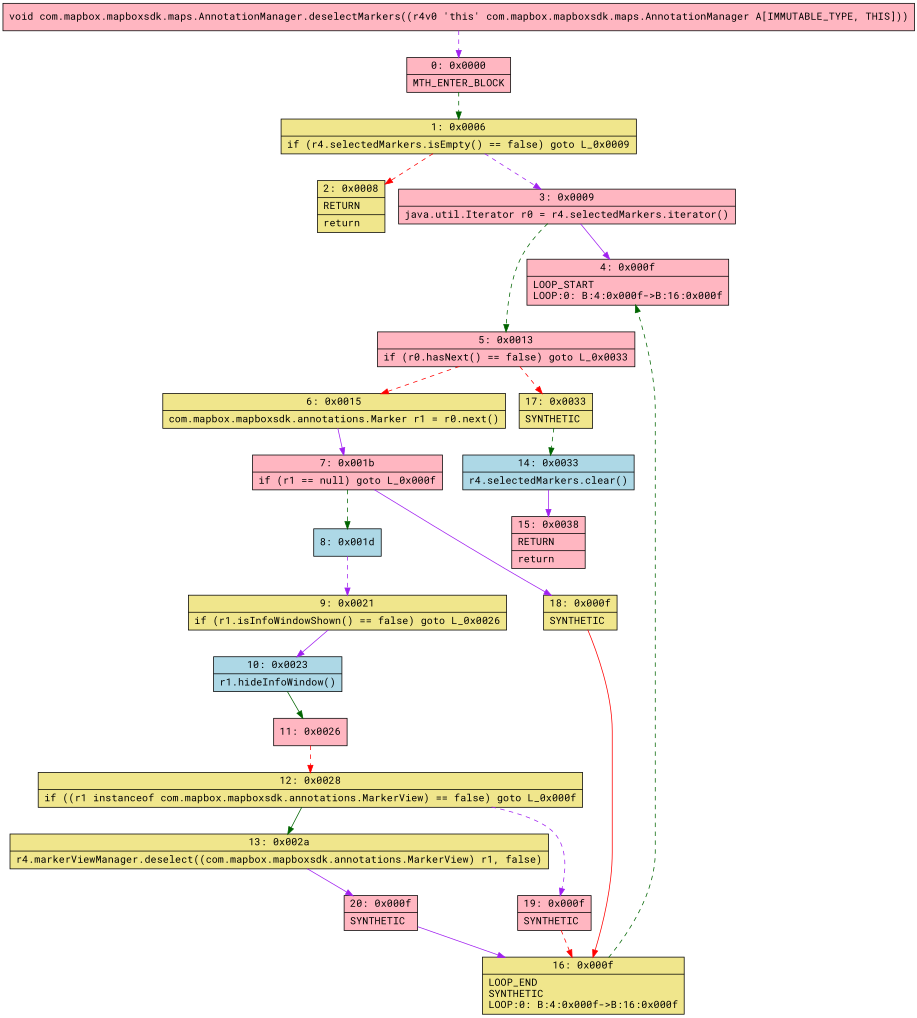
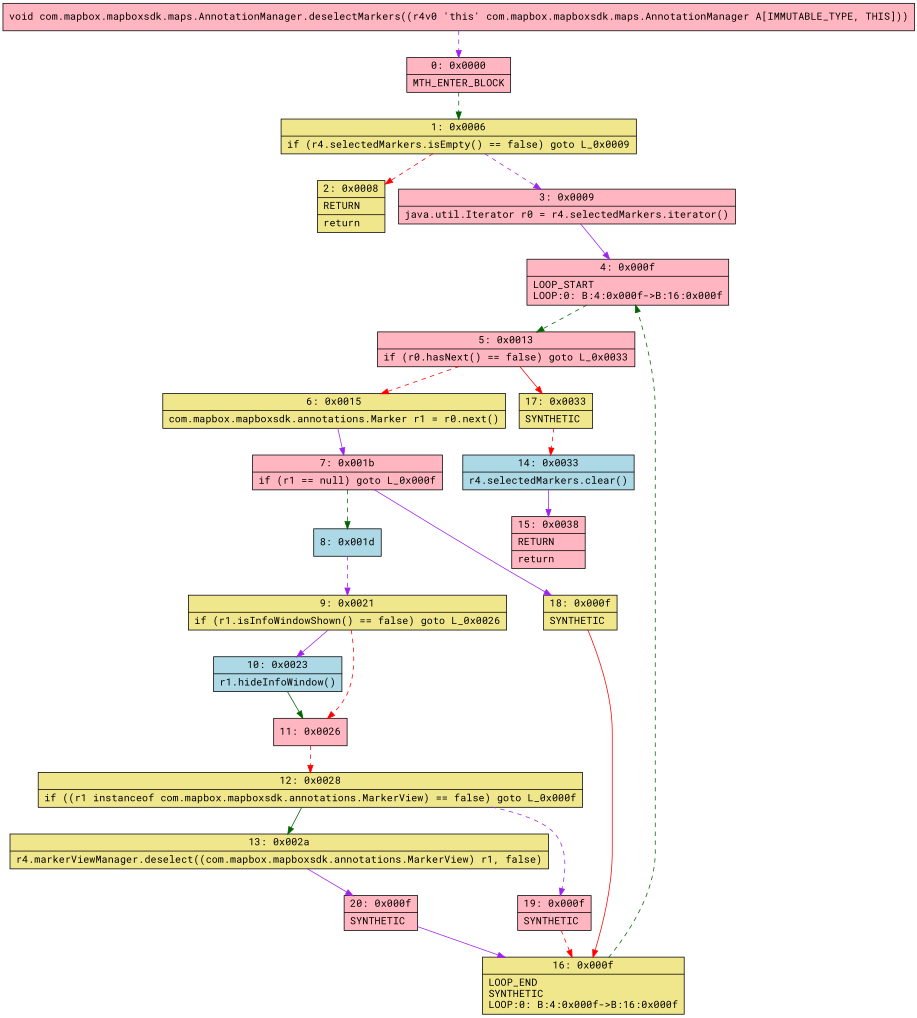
  digraph {
    fontname="Roboto Mono"
    node [fillcolor=lightpink fontname="Roboto Mono" shape=record style=filled]
    edge [color=purple fontname="Roboto Mono" style=dashed]
    n1 [label="{0\:\ 0x0000|MTH_ENTER_BLOCK\l}"]
    n2 [fillcolor=khaki label="{1\:\ 0x0006|if (r4.selectedMarkers.isEmpty() == false) goto L_0x0009\l}"]
    n3 [fillcolor=khaki label="{2\:\ 0x0008|RETURN\l|return\l}"]
    n4 [label="{3\:\ 0x0009|java.util.Iterator r0 = r4.selectedMarkers.iterator()\l}"]
    n5 [label="{4\:\ 0x000f|LOOP_START\lLOOP:0: B:4:0x000f\-\>B:16:0x000f\l}"]
    n6 [label="{5\:\ 0x0013|if (r0.hasNext() == false) goto L_0x0033\l}"]
    n7 [fillcolor=khaki label="{6\:\ 0x0015|com.mapbox.mapboxsdk.annotations.Marker r1 = r0.next()\l}"]
    n8 [fillcolor=khaki label="{17\:\ 0x0033|SYNTHETIC\l}"]
    n9 [label="{7\:\ 0x001b|if (r1 == null) goto L_0x000f\l}"]
    n10 [fillcolor=lightblue label="{14\:\ 0x0033|r4.selectedMarkers.clear()\l}"]
    n11 [fillcolor=lightblue label="{8\:\ 0x001d}"]
    n12 [fillcolor=khaki label="{18\:\ 0x000f|SYNTHETIC\l}"]
    n13 [fillcolor=khaki label="{9\:\ 0x0021|if (r1.isInfoWindowShown() == false) goto L_0x0026\l}"]
    n14 [fillcolor=khaki label="{16\:\ 0x000f|LOOP_END\lSYNTHETIC\lLOOP:0: B:4:0x000f\-\>B:16:0x000f\l}"]
    n15 [fillcolor=lightblue label="{10\:\ 0x0023|r1.hideInfoWindow()\l}"]
    n16 [label="{11\:\ 0x0026}"]
    n17 [fillcolor=khaki label="{12\:\ 0x0028|if ((r1 instanceof com.mapbox.mapboxsdk.annotations.MarkerView) == false) goto L_0x000f\l}"]
    n18 [fillcolor=khaki label="{13\:\ 0x002a|r4.markerViewManager.deselect((com.mapbox.mapboxsdk.annotations.MarkerView) r1, false)\l}"]
    n19 [label="{19\:\ 0x000f|SYNTHETIC\l}"]
    n20 [label="{20\:\ 0x000f|SYNTHETIC\l}"]
    n21 [label="{15\:\ 0x0038|RETURN\l|return\l}"]
    n22 [label="{void com.mapbox.mapboxsdk.maps.AnnotationManager.deselectMarkers((r4v0 'this' com.mapbox.mapboxsdk.maps.AnnotationManager A[IMMUTABLE_TYPE, THIS])) }"]
    n1 -> n2 [color=darkgreen]
    n2 -> n3 [color=red]
    n2 -> n4
    n4 -> n5 [style=solid]
-   n4 -> n6 [color=darkgreen]
+   n5 -> n6 [color=darkgreen]
    n6 -> n7 [color=red]
-   n6 -> n8 [color=red]
+   n6 -> n8 [color=red style=solid]
    n7 -> n9 [style=solid]
-   n8 -> n10 [color=darkgreen]
+   n8 -> n10 [color=red]
    n9 -> n11 [color=darkgreen]
    n9 -> n12 [style=solid]
    n10 -> n21 [style=solid]
    n11 -> n13
    n12 -> n14 [color=red style=solid]
    n13 -> n15 [style=solid]
+   n13 -> n16 [color=red]
    n14 -> n5 [color=darkgreen]
    n15 -> n16 [color=darkgreen style=solid]
    n16 -> n17 [color=red]
    n17 -> n18 [color=darkgreen style=solid]
    n17 -> n19
    n18 -> n20 [style=solid]
    n19 -> n14 [color=red]
    n20 -> n14 [style=solid]
    n22 -> n1
  }
